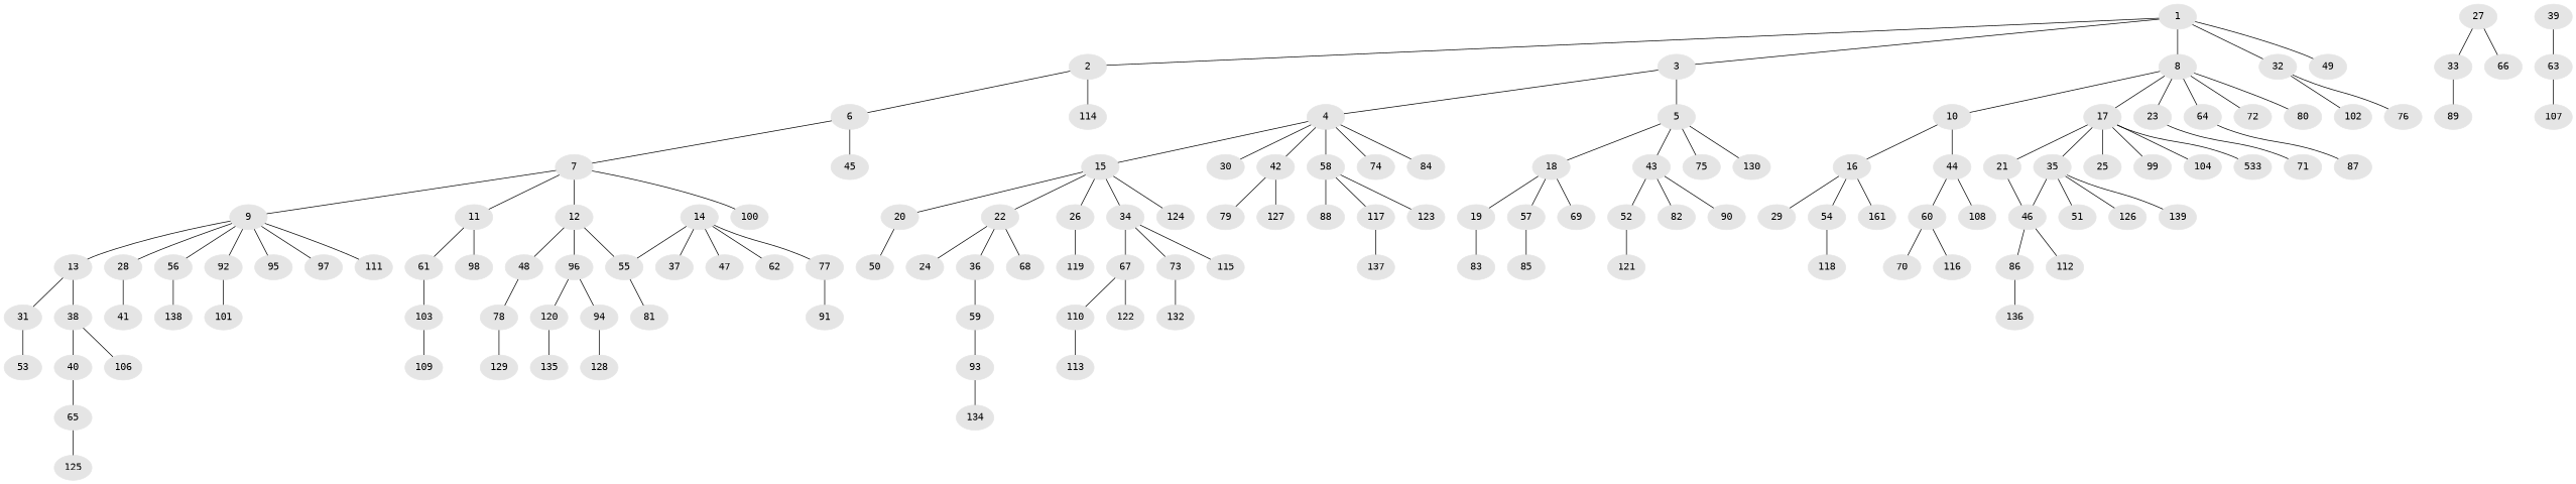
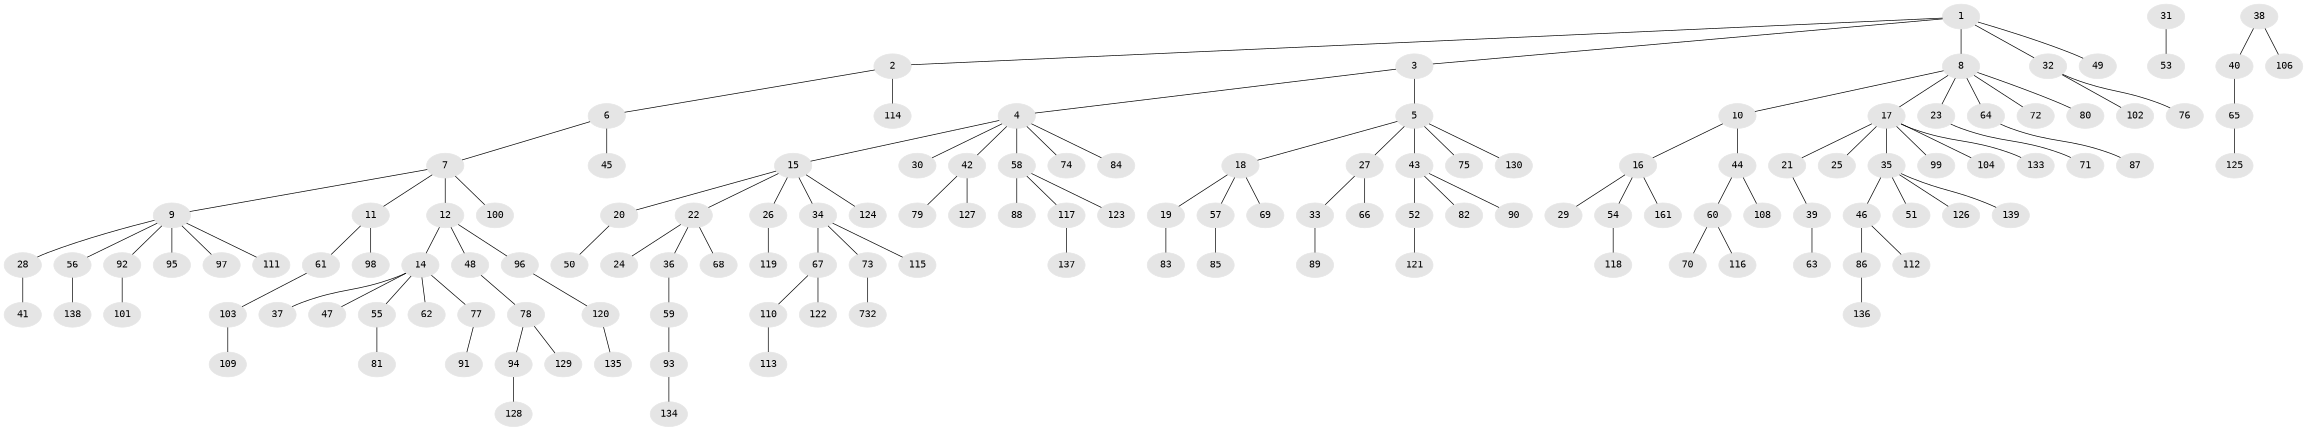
  graph {
    fontname="DejaVu Sans Mono"
    node [color=gray90 fontname="DejaVu Sans Mono" style=filled]
    edge [fontname="DejaVu Sans Mono"]
    1
    2
    3
    8
    32
    49
    6
    114
    4
    5
    10
    17
    23
    64
    72
    80
    102
    76
    7
    45
    15
    30
    42
    58
    74
    84
    18
    27
    43
    75
    130
    20
    22
    26
    34
    124
    79
    127
    88
    117
    123
    19
    57
    69
    33
    66
    52
    82
    90
    9
    11
    12
    100
-   13
    28
    56
    92
    95
    97
    111
    61
    98
    14
    48
    96
    16
    44
    21
    25
    35
    99
    104
-   133 [label=533]
+   133
    71
    87
    31
    38
    41
    138
    101
    29
    54
    n83 [label=161]
    60
    108
    103
    37
    47
    55
    62
    77
    78
    120
    53
    40
    106
    81
    91
    50
    24
    36
    68
    119
    67
    73
    115
    118
    39
    46
    51
    126
    139
    83
    85
    63
    59
    89
    110
    122
-   132
+   132 [label=732]
    86
    112
    93
    65
-   107
    125
    121
    70
    116
    136
    94
    129
    137
    134
    109
    113
    128
    135
    1 -- 2
    1 -- 3
    1 -- 8
    1 -- 32
    1 -- 49
    2 -- 6
    2 -- 114
    3 -- 4
    3 -- 5
    8 -- 10
    8 -- 17
    8 -- 23
    8 -- 64
    8 -- 72
    8 -- 80
    32 -- 102
    32 -- 76
    6 -- 7
    6 -- 45
    4 -- 15
    4 -- 30
    4 -- 42
    4 -- 58
    4 -- 74
    4 -- 84
    5 -- 18
+   5 -- 27
    5 -- 43
    5 -- 75
    5 -- 130
    10 -- 16
    10 -- 44
    17 -- 21
    17 -- 25
    17 -- 35
    17 -- 99
    17 -- 104
    17 -- 133
    23 -- 71
    64 -- 87
    7 -- 9
    7 -- 11
    7 -- 12
    7 -- 100
    15 -- 20
    15 -- 22
    15 -- 26
    15 -- 34
    15 -- 124
    42 -- 79
    42 -- 127
    58 -- 88
    58 -- 117
    58 -- 123
    18 -- 19
    18 -- 57
    18 -- 69
    27 -- 33
    27 -- 66
    43 -- 52
    43 -- 82
    43 -- 90
    20 -- 50
    22 -- 24
    22 -- 36
    22 -- 68
    26 -- 119
    34 -- 67
    34 -- 73
    34 -- 115
    117 -- 137
    19 -- 83
    57 -- 85
    33 -- 89
    52 -- 121
-   9 -- 13
    9 -- 28
    9 -- 56
    9 -- 92
    9 -- 95
    9 -- 97
    9 -- 111
    11 -- 61
    11 -- 98
-   12 -- 55
+   12 -- 14
    12 -- 48
    12 -- 96
-   13 -- 31
-   13 -- 38
    28 -- 41
    56 -- 138
    92 -- 101
    61 -- 103
    14 -- 37
    14 -- 47
    14 -- 55
    14 -- 62
    14 -- 77
    48 -- 78
    96 -- 120
    16 -- 29
    16 -- 54
    16 -- n83
    44 -- 60
    44 -- 108
-   21 -- 46
+   21 -- 39
    35 -- 46
    35 -- 51
    35 -- 126
    35 -- 139
    31 -- 53
    38 -- 40
    38 -- 106
    54 -- 118
    60 -- 70
    60 -- 116
    103 -- 109
    55 -- 81
    77 -- 91
-   96 -- 94
+   78 -- 94
    78 -- 129
    120 -- 135
    40 -- 65
    36 -- 59
    67 -- 110
    67 -- 122
    73 -- 132
    39 -- 63
    46 -- 86
    46 -- 112
-   63 -- 107
    59 -- 93
    110 -- 113
    86 -- 136
    93 -- 134
    65 -- 125
    94 -- 128
  }
